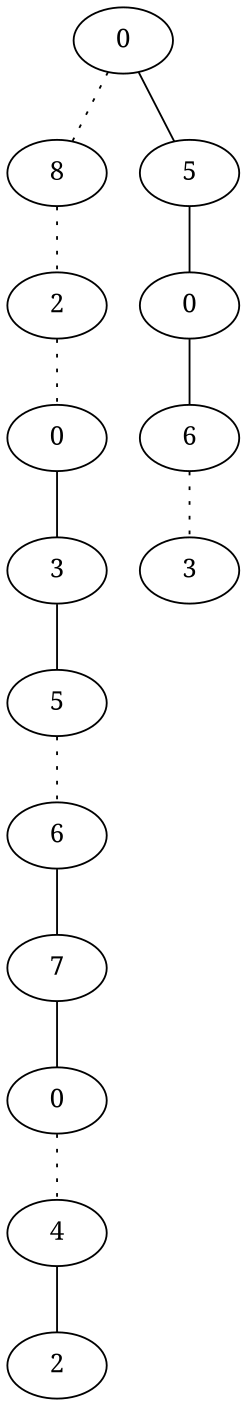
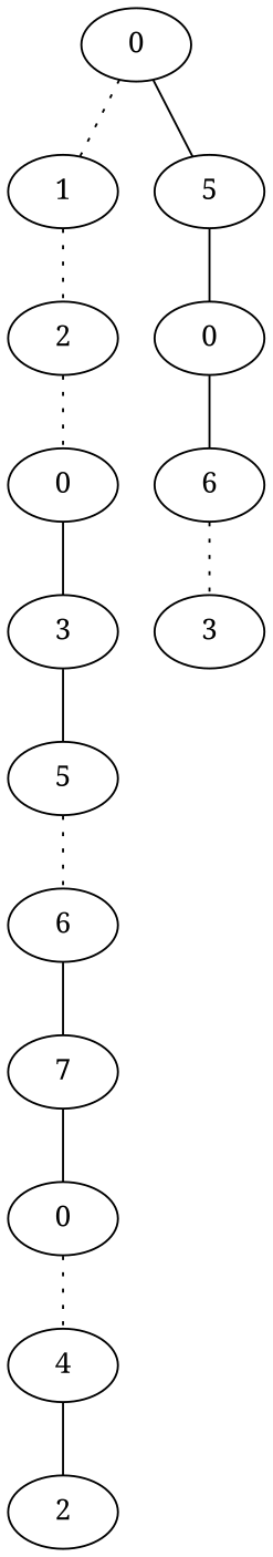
  graph {
    fontname="Noto Serif"
    node [fontname="Noto Serif"]
    edge [fontname="Noto Serif"]
    n1 [label=0]
-   n2 [label=8]
+   n2 [label=1]
    n3 [label=5]
    n4 [label=2]
    n5 [label=0]
    n6 [label=3]
    n7 [label=5]
    n8 [label=6]
    n9 [label=7]
    n10 [label=0]
    n11 [label=4]
    n12 [label=2]
    n13 [label=0]
    n14 [label=6]
    n15 [label=3]
    n1 -- n2 [style=dotted]
    n1 -- n3
    n2 -- n4 [style=dotted]
    n3 -- n13
    n4 -- n5 [style=dotted]
    n5 -- n6
    n6 -- n7
    n7 -- n8 [style=dotted]
    n8 -- n9
    n9 -- n10
    n10 -- n11 [style=dotted]
    n11 -- n12
    n13 -- n14
    n14 -- n15 [style=dotted]
  }
